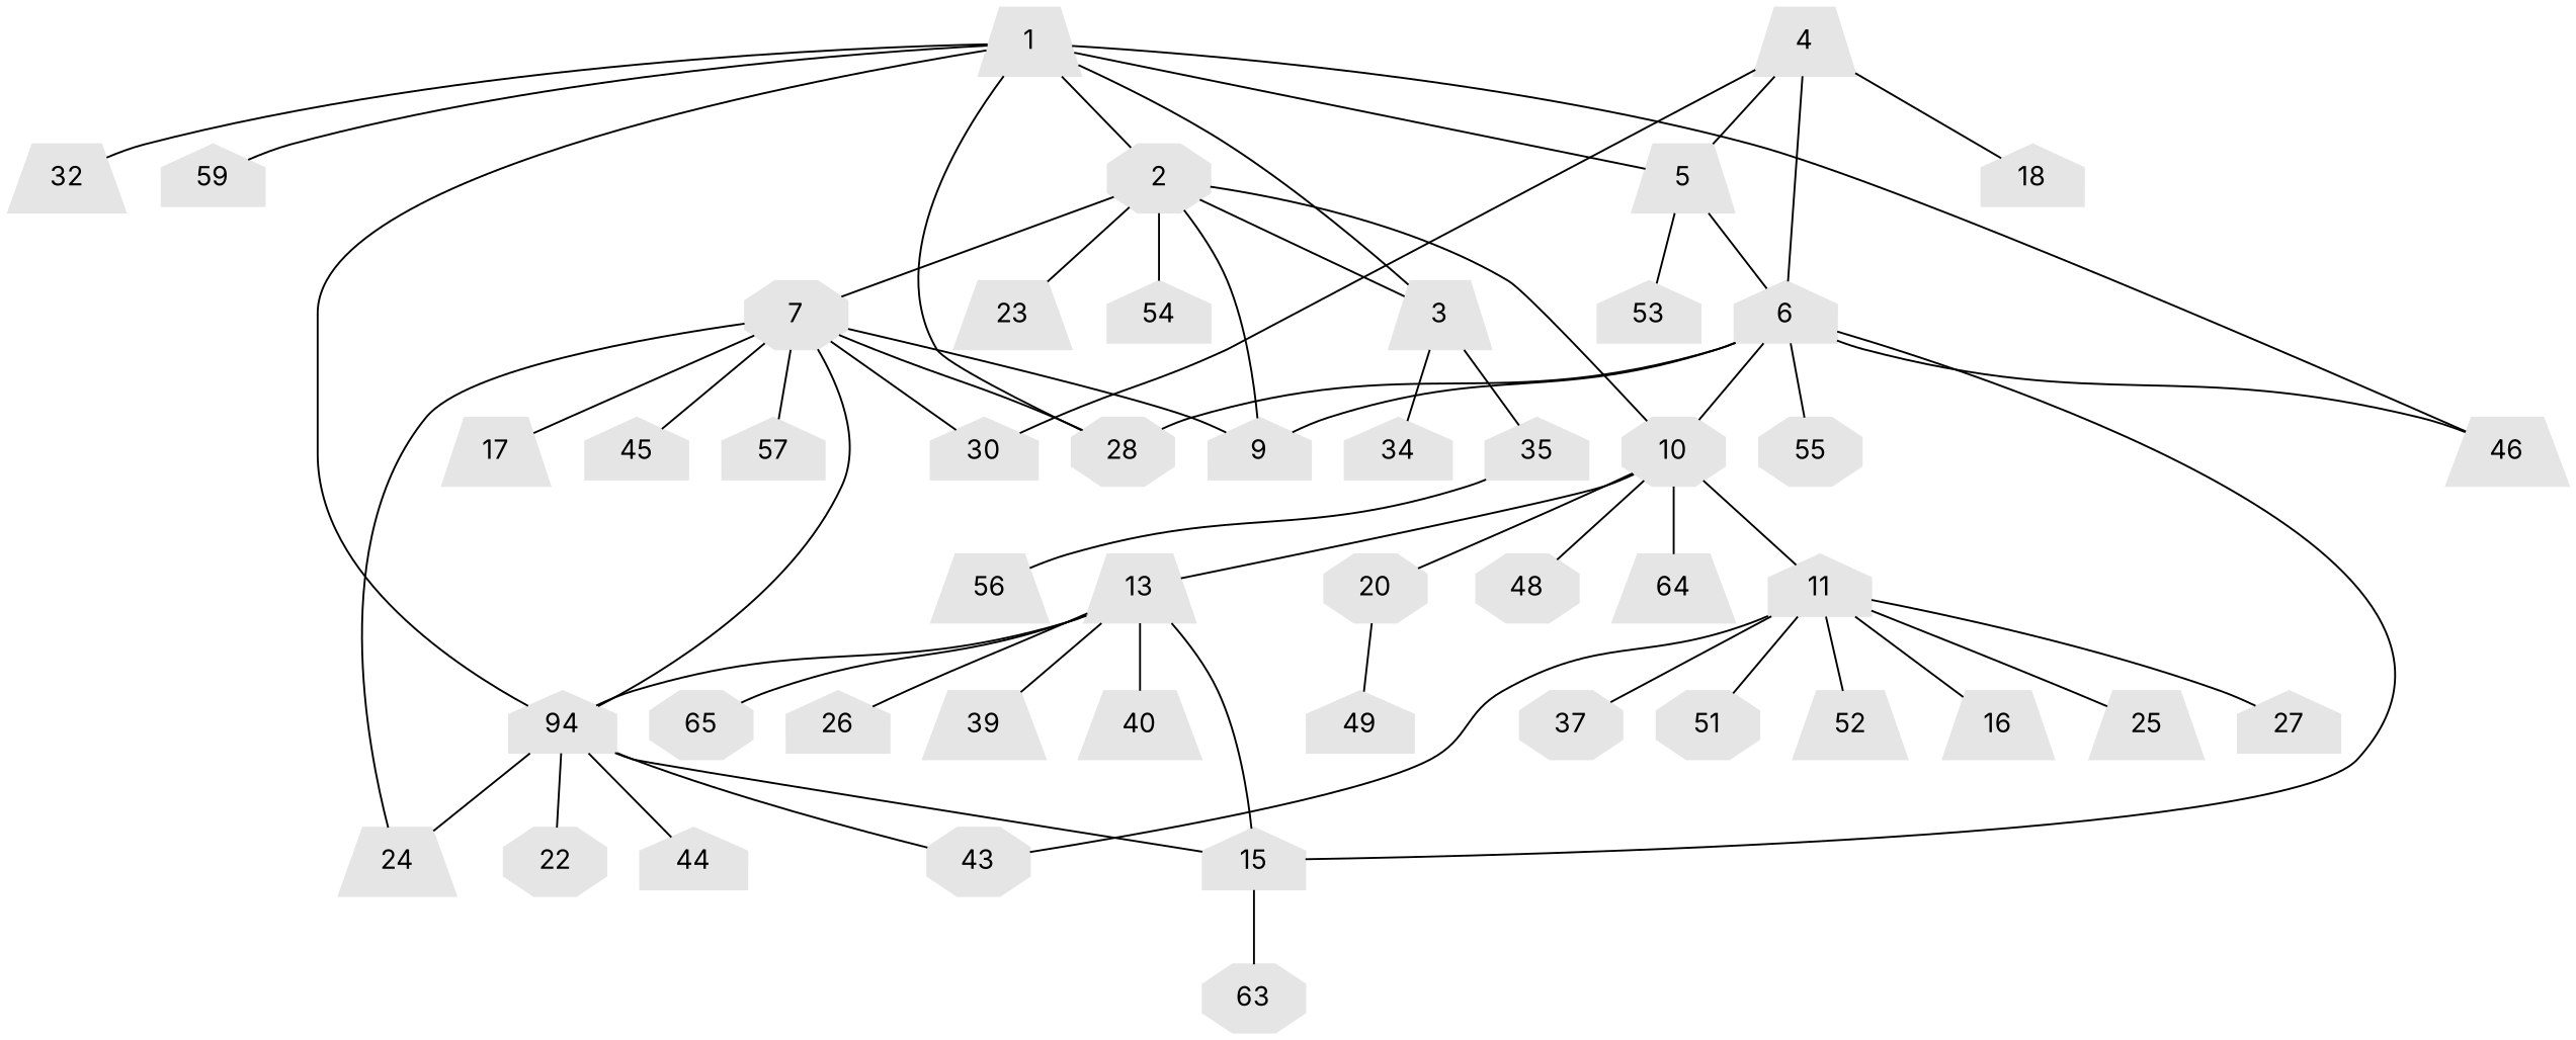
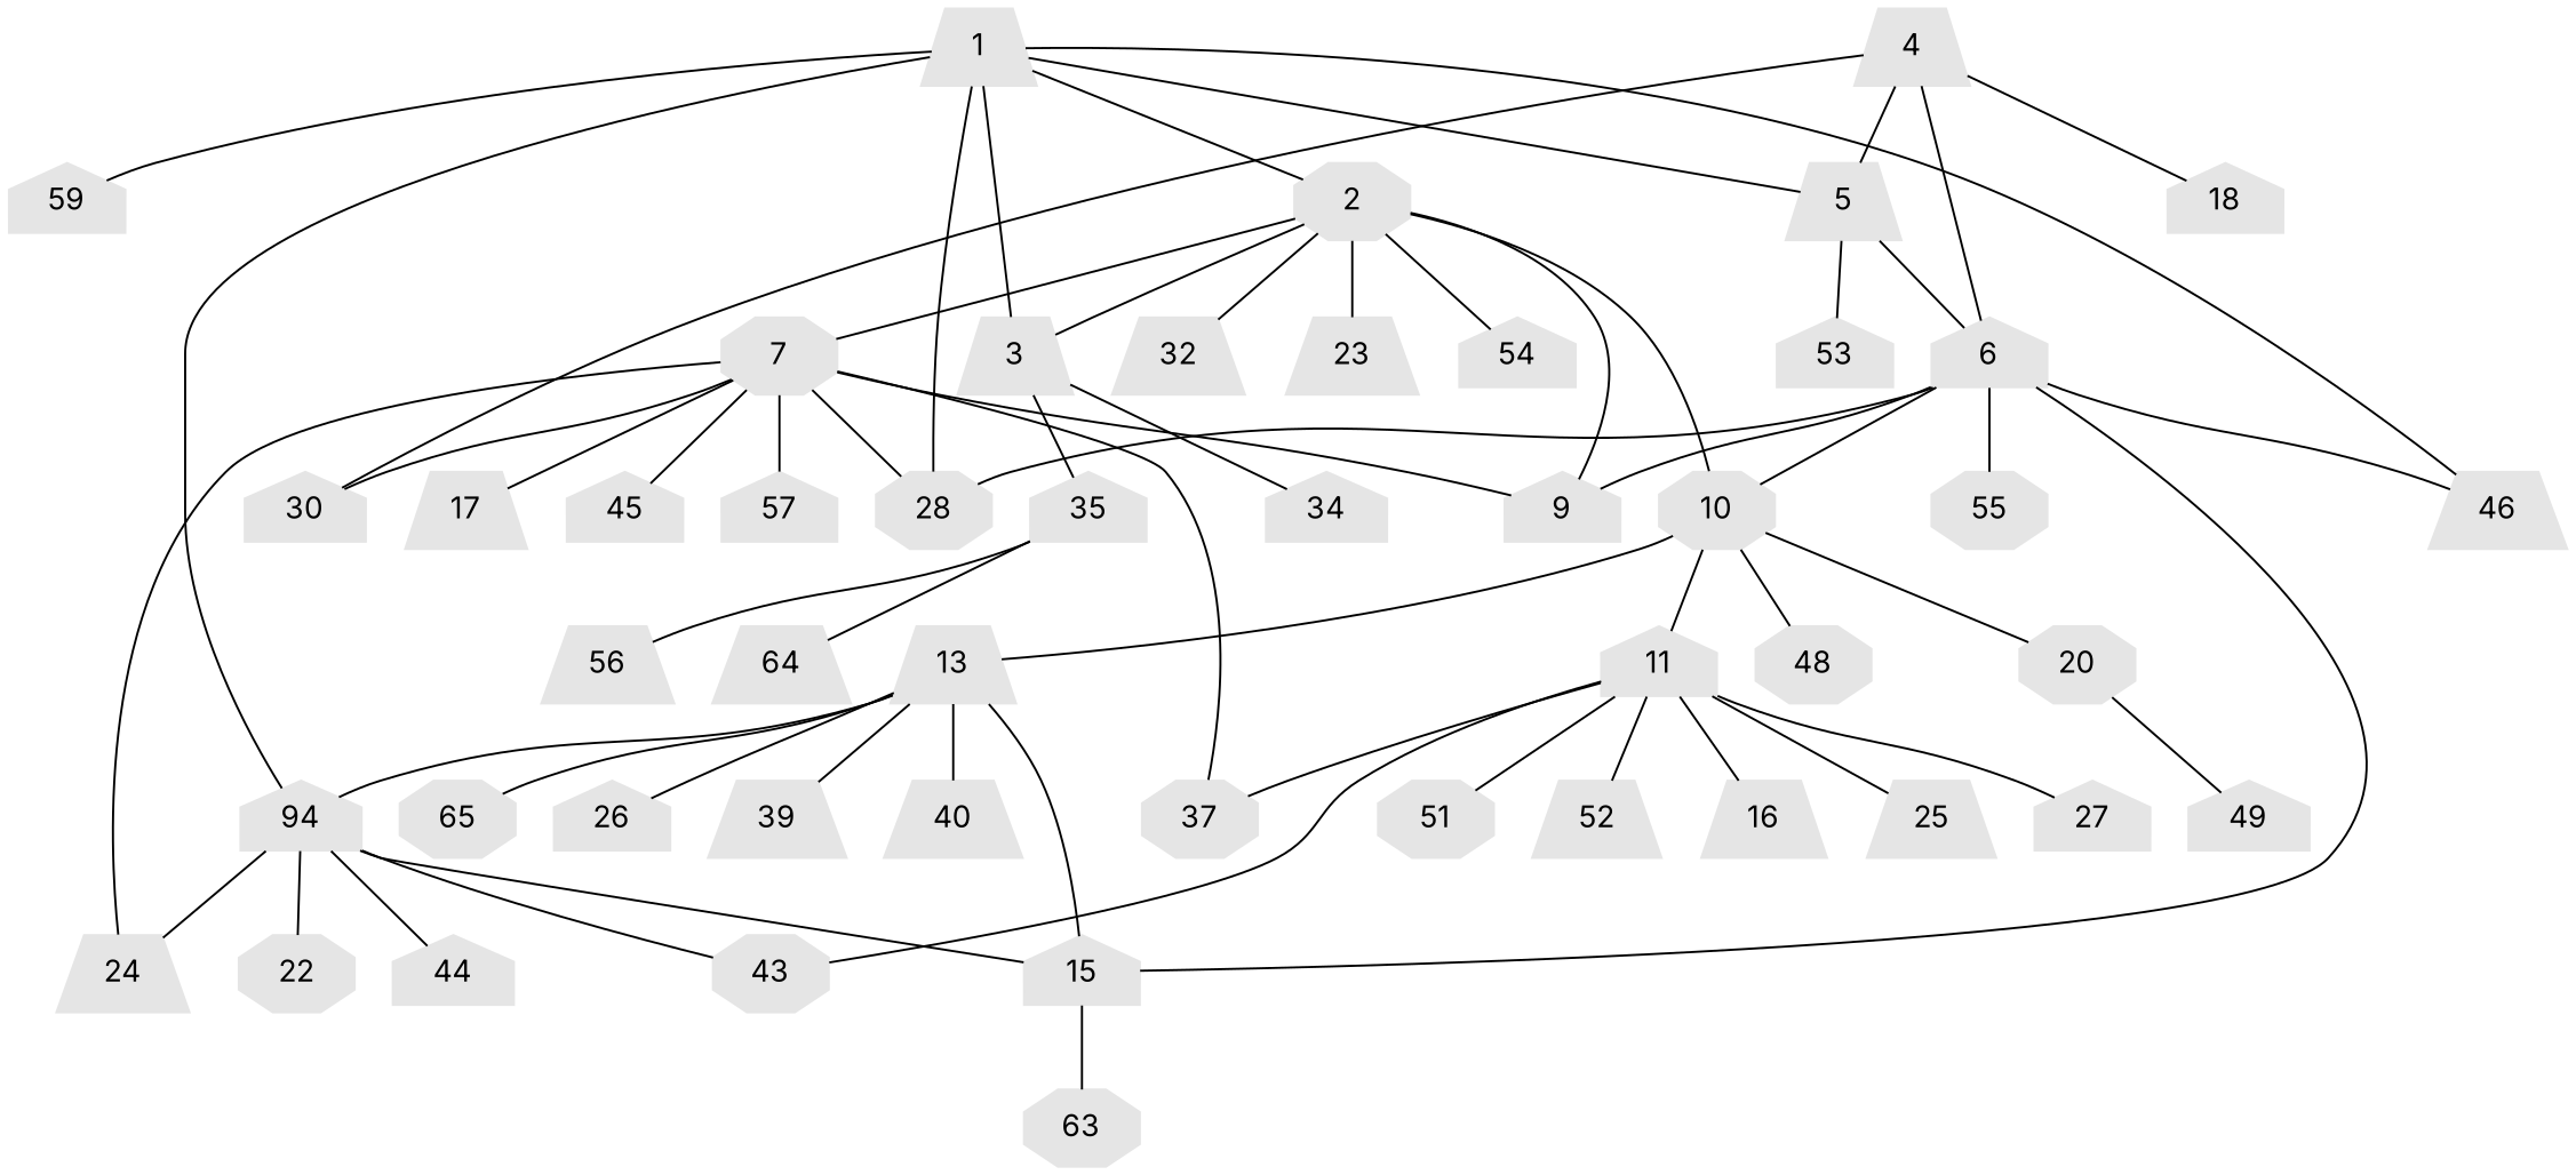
  graph {
    fontname=Inter
    node [color=gray90 fontname=Inter shape=house style=filled]
    edge [fontname=Inter]
    1 [shape=trapezium super="+47"]
    2 [shape=octagon super="+8"]
    3 [shape=trapezium]
    5 [shape=trapezium super="+62"]
    n5 [label=94 super="+58"]
    28 [shape=octagon super="+33"]
    32 [shape=trapezium]
    46 [shape=trapezium super="+60"]
    59
    7 [shape=octagon super="+29"]
    9 [super="+42"]
    10 [shape=octagon super="+12"]
    23 [shape=trapezium]
    54
    34
    35 [super="+38"]
    6 [super="+36"]
    53
    15 [super="+31"]
    24 [shape=trapezium]
    43 [shape=octagon]
    22 [shape=octagon]
    44 [super="+50"]
    30
    17 [shape=trapezium super="+41"]
    45
    57
    11 [super="+19"]
    13 [shape=trapezium super="+21"]
    20 [shape=octagon]
    48 [shape=octagon]
    56 [shape=trapezium super="+61"]
    64 [shape=trapezium]
    4 [shape=trapezium super="+66"]
    18
    55 [shape=octagon]
    63 [shape=octagon]
    16 [shape=trapezium]
    25 [shape=trapezium]
    27
    37 [shape=octagon]
    51 [shape=octagon]
    52 [shape=trapezium]
    26
    39 [shape=trapezium]
    40 [shape=trapezium]
    65 [shape=octagon]
    49
    1 -- 2
    1 -- 3
    1 -- 5
    1 -- n5
    1 -- 28
-   1 -- 32
+   2 -- 32
    1 -- 46
    1 -- 59
    2 -- 3
    2 -- 7
    2 -- 9
    2 -- 10 [weight=2]
    2 -- 23
    2 -- 54
    3 -- 34
    3 -- 35
    5 -- 6
    5 -- 53
    n5 -- 15
    n5 -- 24
    n5 -- 43
    n5 -- 22
    n5 -- 44
-   7 -- n5 [weight=2]
+   7 -- 37 [weight=2]
    7 -- 28
    7 -- 9
    7 -- 24
    7 -- 30
    7 -- 17
    7 -- 45
    7 -- 57
    10 -- 11 [weight=2]
    10 -- 13
    10 -- 20
    10 -- 48
    35 -- 56
-   10 -- 64
+   35 -- 64
    6 -- 28
    6 -- 46
    6 -- 9
    6 -- 10
    6 -- 15
    6 -- 55
    15 -- 63
    11 -- 43
    11 -- 16
    11 -- 25
    11 -- 27
    11 -- 37
    11 -- 51
    11 -- 52
    13 -- n5
    13 -- 15
    13 -- 26
    13 -- 39
    13 -- 40
    13 -- 65
    20 -- 49
    4 -- 5
    4 -- 6
    4 -- 30
    4 -- 18
  }
